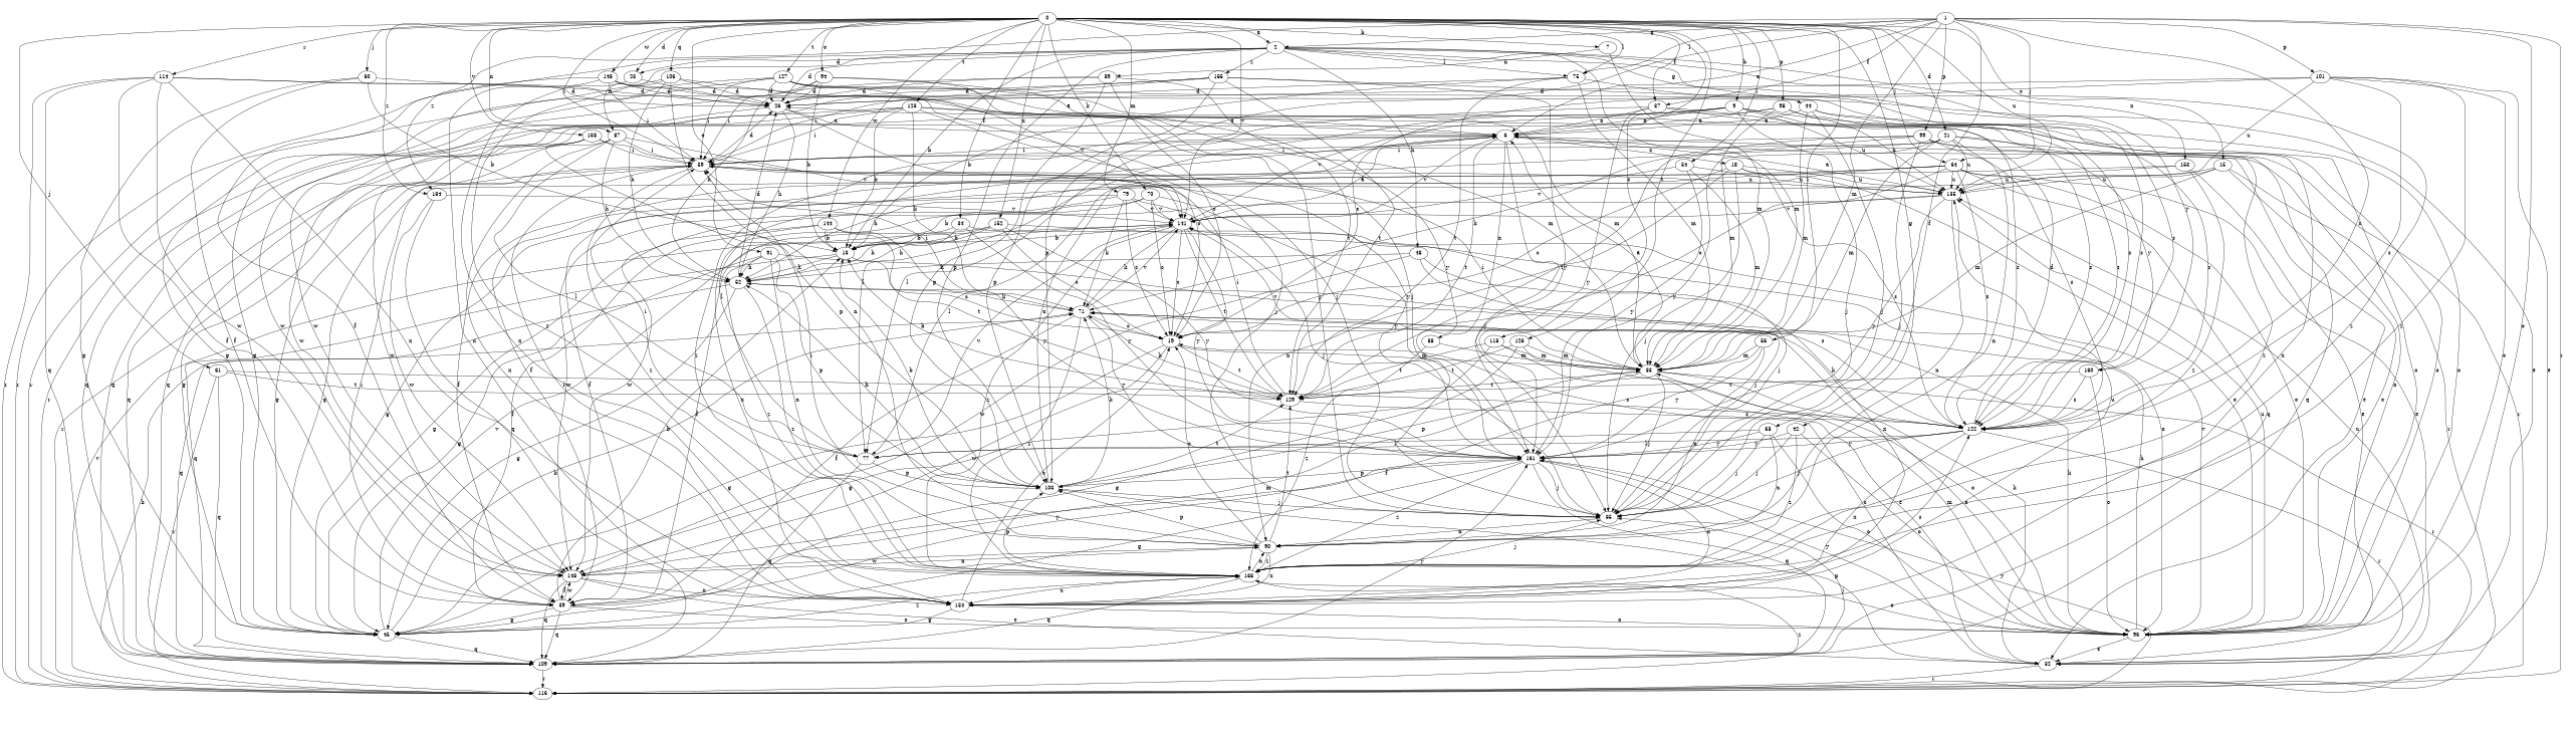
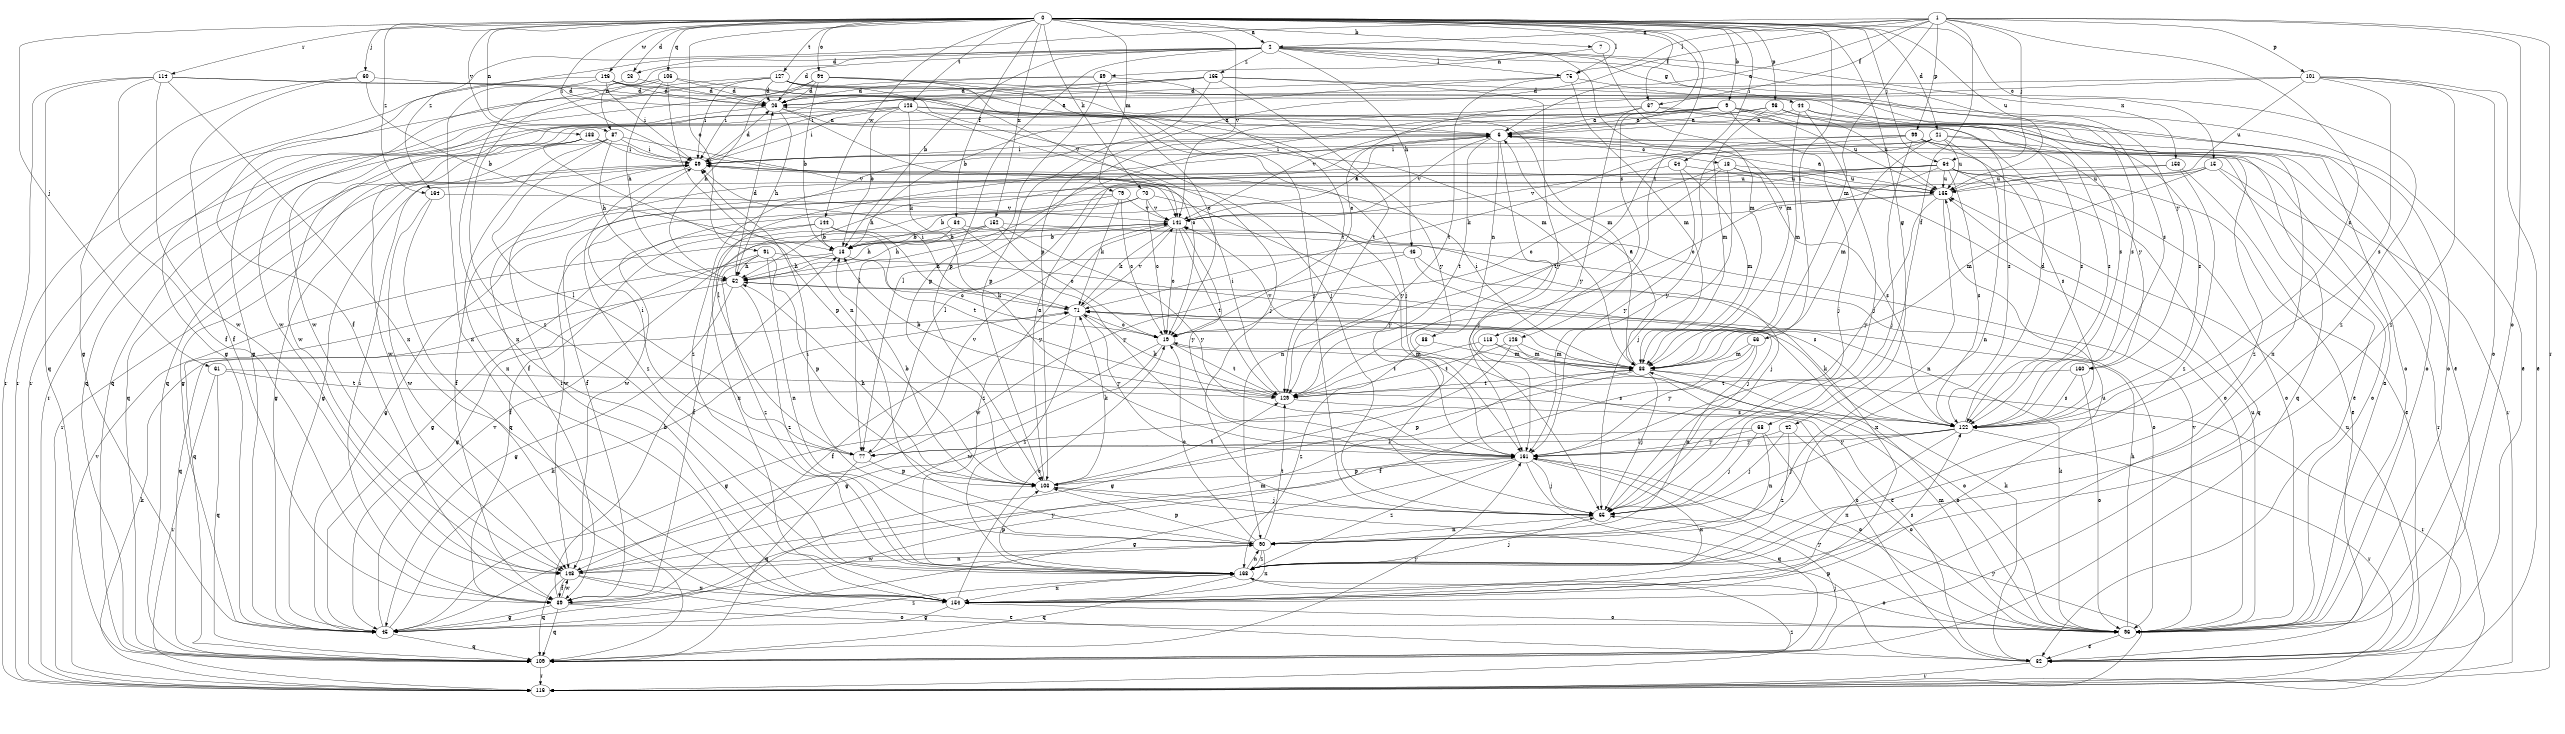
  strict digraph {
    0
    2
    7
    9
    15
    21
    23
    34
    37
    42
    54
    56
    59
    60
    61
    64
    70
    75
    79
    87
    91
    94
    98
    106
    114
    118
    123
    126
    127
    135
    138
    141
    144
    146
    152
    164
    83
    103
    122
    13
    26
    39
    44
    46
    153
    160
    165
    89
    6
    96
    65
    77
    148
    154
    116
    90
    161
    52
    168
    45
    129
    109
    32
    19
    71
    1
    n67 [label=68]
    99
    101
    18
    88
    0 -> 2 [label=a]
    0 -> 7 [label=b]
    0 -> 9 [label=b]
    0 -> 15 [label=c]
    0 -> 21 [label=d]
    0 -> 23 [label=d]
    0 -> 34 [label=f]
    0 -> 37 [label=f]
    0 -> 42 [label=g]
    0 -> 54 [label=i]
    0 -> 56 [label=i]
    0 -> 59 [label=i]
    0 -> 60 [label=j]
    0 -> 61 [label=j]
    0 -> 64 [label=j]
    0 -> 70 [label=k]
    0 -> 75 [label=l]
    0 -> 79 [label=m]
    0 -> 87 [label=n]
    0 -> 91 [label=o]
    0 -> 94 [label=o]
    0 -> 98 [label=p]
    0 -> 106 [label=q]
    0 -> 114 [label=r]
    0 -> 118 [label=s]
    0 -> 123 [label=t]
    0 -> 126 [label=t]
    0 -> 127 [label=t]
    0 -> 135 [label=u]
    0 -> 138 [label=v]
    0 -> 141 [label=v]
    0 -> 144 [label=w]
    0 -> 146 [label=w]
    0 -> 152 [label=x]
    0 -> 164 [label=z]
    2 -> 23 [label=d]
    2 -> 75 [label=l]
    2 -> 87 [label=n]
    2 -> 83 [label=m]
    2 -> 103 [label=p]
    2 -> 122 [label=s]
    2 -> 13 [label=b]
    2 -> 26 [label=d]
    2 -> 39 [label=f]
    2 -> 44 [label=g]
    2 -> 46 [label=h]
    2 -> 153 [label=x]
    2 -> 160 [label=y]
    2 -> 165 [label=z]
    7 -> 83 [label=m]
    7 -> 89 [label=n]
    9 -> 135 [label=u]
    9 -> 141 [label=v]
    9 -> 6 [label=a]
    9 -> 96 [label=o]
    9 -> 65 [label=j]
    9 -> 77 [label=l]
    9 -> 148 [label=w]
    9 -> 154 [label=x]
    15 -> 135 [label=u]
    15 -> 83 [label=m]
    15 -> 39 [label=f]
    15 -> 96 [label=o]
    15 -> 116 [label=r]
    21 -> 59 [label=i]
    21 -> 135 [label=u]
    21 -> 83 [label=m]
    21 -> 39 [label=f]
    21 -> 160 [label=y]
    21 -> 116 [label=r]
    21 -> 90 [label=n]
    21 -> 161 [label=y]
    23 -> 26 [label=d]
    23 -> 154 [label=x]
    34 -> 13 [label=b]
    34 -> 96 [label=o]
    34 -> 161 [label=y]
    34 -> 52 [label=h]
    37 -> 122 [label=s]
    37 -> 6 [label=a]
    37 -> 96 [label=o]
    37 -> 77 [label=l]
    37 -> 161 [label=y]
    42 -> 96 [label=o]
    42 -> 65 [label=j]
    42 -> 161 [label=y]
    42 -> 168 [label=z]
    54 -> 135 [label=u]
    54 -> 141 [label=v]
    54 -> 83 [label=m]
    54 -> 161 [label=y]
    56 -> 83 [label=m]
    56 -> 39 [label=f]
    56 -> 90 [label=n]
    56 -> 161 [label=y]
    59 -> 135 [label=u]
    59 -> 26 [label=d]
    59 -> 116 [label=r]
    59 -> 168 [label=z]
    59 -> 45 [label=g]
    60 -> 13 [label=b]
    60 -> 26 [label=d]
    60 -> 39 [label=f]
    60 -> 45 [label=g]
    61 -> 122 [label=s]
    61 -> 116 [label=r]
    61 -> 129 [label=t]
    61 -> 109 [label=q]
    64 -> 135 [label=u]
    64 -> 122 [label=s]
    64 -> 39 [label=f]
    64 -> 96 [label=o]
    64 -> 77 [label=l]
    64 -> 52 [label=h]
    64 -> 109 [label=q]
    64 -> 32 [label=e]
    64 -> 19 [label=c]
    70 -> 141 [label=v]
    70 -> 13 [label=b]
    70 -> 154 [label=x]
    70 -> 161 [label=y]
    70 -> 19 [label=c]
    75 -> 83 [label=m]
    75 -> 13 [label=b]
    75 -> 26 [label=d]
    75 -> 168 [label=z]
    75 -> 129 [label=t]
    79 -> 141 [label=v]
-   79 -> 65 [label=j]
    79 -> 148 [label=w]
    79 -> 45 [label=g]
    79 -> 19 [label=c]
    79 -> 71 [label=k]
    87 -> 59 [label=i]
    87 -> 141 [label=v]
    87 -> 77 [label=l]
    87 -> 148 [label=w]
    87 -> 154 [label=x]
    87 -> 52 [label=h]
    91 -> 103 [label=p]
    91 -> 122 [label=s]
    91 -> 90 [label=n]
    91 -> 52 [label=h]
    91 -> 168 [label=z]
    91 -> 45 [label=g]
    94 -> 59 [label=i]
    94 -> 13 [label=b]
    94 -> 26 [label=d]
    94 -> 65 [label=j]
    94 -> 161 [label=y]
    94 -> 52 [label=h]
+   94 -> 32 [label=e]
    98 -> 135 [label=u]
    98 -> 83 [label=m]
    98 -> 122 [label=s]
    98 -> 6 [label=a]
    98 -> 109 [label=q]
    106 -> 26 [label=d]
    106 -> 65 [label=j]
    106 -> 148 [label=w]
    106 -> 90 [label=n]
    106 -> 52 [label=h]
    106 -> 168 [label=z]
    114 -> 26 [label=d]
    114 -> 39 [label=f]
    114 -> 65 [label=j]
    114 -> 148 [label=w]
    114 -> 154 [label=x]
    114 -> 116 [label=r]
    114 -> 109 [label=q]
    118 -> 83 [label=m]
    118 -> 45 [label=g]
    118 -> 129 [label=t]
    118 -> 32 [label=e]
    123 -> 59 [label=i]
    123 -> 122 [label=s]
    123 -> 13 [label=b]
    123 -> 6 [label=a]
    123 -> 65 [label=j]
    123 -> 116 [label=r]
    123 -> 109 [label=q]
    123 -> 71 [label=k]
    126 -> 83 [label=m]
    126 -> 96 [label=o]
    126 -> 45 [label=g]
    126 -> 129 [label=t]
    127 -> 59 [label=i]
    127 -> 141 [label=v]
    127 -> 83 [label=m]
    127 -> 122 [label=s]
    127 -> 26 [label=d]
    127 -> 6 [label=a]
    127 -> 116 [label=r]
    127 -> 45 [label=g]
    135 -> 141 [label=v]
    135 -> 6 [label=a]
    135 -> 148 [label=w]
    135 -> 90 [label=n]
    135 -> 161 [label=y]
    138 -> 59 [label=i]
    138 -> 103 [label=p]
    138 -> 161 [label=y]
    138 -> 45 [label=g]
    138 -> 109 [label=q]
    141 -> 13 [label=b]
    141 -> 6 [label=a]
    141 -> 161 [label=y]
    141 -> 168 [label=z]
    141 -> 129 [label=t]
    141 -> 19 [label=c]
    141 -> 71 [label=k]
    144 -> 13 [label=b]
    144 -> 39 [label=f]
    144 -> 161 [label=y]
    144 -> 45 [label=g]
    144 -> 129 [label=t]
    146 -> 59 [label=i]
    146 -> 83 [label=m]
    146 -> 26 [label=d]
    146 -> 154 [label=x]
    146 -> 116 [label=r]
    146 -> 32 [label=e]
    152 -> 13 [label=b]
    152 -> 39 [label=f]
    152 -> 65 [label=j]
    152 -> 161 [label=y]
    152 -> 52 [label=h]
    152 -> 19 [label=c]
    164 -> 141 [label=v]
    164 -> 148 [label=w]
    164 -> 109 [label=q]
    83 -> 59 [label=i]
    83 -> 141 [label=v]
    83 -> 103 [label=p]
    83 -> 6 [label=a]
    83 -> 96 [label=o]
    83 -> 65 [label=j]
    83 -> 116 [label=r]
    83 -> 129 [label=t]
    103 -> 13 [label=b]
    103 -> 6 [label=a]
    103 -> 65 [label=j]
    103 -> 52 [label=h]
    103 -> 129 [label=t]
    103 -> 71 [label=k]
    122 -> 26 [label=d]
    122 -> 65 [label=j]
    122 -> 77 [label=l]
    122 -> 154 [label=x]
    122 -> 116 [label=r]
    122 -> 161 [label=y]
    122 -> 71 [label=k]
    13 -> 52 [label=h]
    13 -> 109 [label=q]
    13 -> 19 [label=c]
    26 -> 6 [label=a]
    26 -> 52 [label=h]
    26 -> 109 [label=q]
    26 -> 19 [label=c]
    39 -> 59 [label=i]
    39 -> 83 [label=m]
    39 -> 13 [label=b]
    39 -> 96 [label=o]
    39 -> 148 [label=w]
    39 -> 45 [label=g]
    39 -> 109 [label=q]
    44 -> 83 [label=m]
    44 -> 122 [label=s]
    44 -> 6 [label=a]
    44 -> 96 [label=o]
    44 -> 65 [label=j]
    46 -> 65 [label=j]
    46 -> 148 [label=w]
    46 -> 154 [label=x]
    46 -> 52 [label=h]
    153 -> 135 [label=u]
    153 -> 168 [label=z]
    153 -> 45 [label=g]
    153 -> 32 [label=e]
    160 -> 122 [label=s]
    160 -> 96 [label=o]
    160 -> 129 [label=t]
    165 -> 59 [label=i]
    165 -> 103 [label=p]
    165 -> 122 [label=s]
    165 -> 26 [label=d]
    165 -> 148 [label=w]
    165 -> 161 [label=y]
    165 -> 129 [label=t]
    89 -> 103 [label=p]
    89 -> 26 [label=d]
    89 -> 45 [label=g]
    89 -> 129 [label=t]
    89 -> 19 [label=c]
    6 -> 59 [label=i]
    6 -> 141 [label=v]
    6 -> 65 [label=j]
    6 -> 77 [label=l]
    6 -> 168 [label=z]
    6 -> 129 [label=t]
    6 -> 32 [label=e]
    6 -> 18 [label=c]
    6 -> 88 [label=n]
    96 -> 135 [label=u]
    96 -> 141 [label=v]
    96 -> 83 [label=m]
    96 -> 6 [label=a]
    96 -> 161 [label=y]
    96 -> 52 [label=h]
    96 -> 32 [label=e]
    96 -> 71 [label=k]
    65 -> 90 [label=n]
    77 -> 59 [label=i]
    77 -> 141 [label=v]
    77 -> 103 [label=p]
    77 -> 109 [label=q]
    148 -> 39 [label=f]
    148 -> 154 [label=x]
    148 -> 90 [label=n]
    148 -> 161 [label=y]
    148 -> 109 [label=q]
    148 -> 32 [label=e]
    154 -> 59 [label=i]
    154 -> 135 [label=u]
    154 -> 122 [label=s]
    154 -> 96 [label=o]
    154 -> 45 [label=g]
    154 -> 19 [label=c]
    116 -> 141 [label=v]
    116 -> 161 [label=y]
    116 -> 168 [label=z]
    116 -> 71 [label=k]
    90 -> 59 [label=i]
    90 -> 103 [label=p]
    90 -> 148 [label=w]
    90 -> 154 [label=x]
    90 -> 168 [label=z]
    90 -> 129 [label=t]
    90 -> 19 [label=c]
    161 -> 103 [label=p]
    161 -> 65 [label=j]
    161 -> 154 [label=x]
    161 -> 168 [label=z]
    161 -> 45 [label=g]
    161 -> 109 [label=q]
    52 -> 26 [label=d]
    52 -> 168 [label=z]
    52 -> 45 [label=g]
    52 -> 109 [label=q]
    52 -> 71 [label=k]
    168 -> 103 [label=p]
    168 -> 96 [label=o]
    168 -> 65 [label=j]
    168 -> 154 [label=x]
    168 -> 90 [label=n]
    168 -> 109 [label=q]
    45 -> 141 [label=v]
    45 -> 168 [label=z]
    45 -> 109 [label=q]
    45 -> 71 [label=k]
    129 -> 59 [label=i]
    129 -> 122 [label=s]
    129 -> 13 [label=b]
    129 -> 71 [label=k]
    109 -> 65 [label=j]
    109 -> 116 [label=r]
    109 -> 161 [label=y]
    32 -> 135 [label=u]
    32 -> 103 [label=p]
    32 -> 116 [label=r]
    32 -> 19 [label=c]
    32 -> 71 [label=k]
    19 -> 83 [label=m]
    19 -> 148 [label=w]
    19 -> 45 [label=g]
    19 -> 129 [label=t]
    71 -> 59 [label=i]
    71 -> 141 [label=v]
    71 -> 39 [label=f]
    71 -> 161 [label=y]
    71 -> 168 [label=z]
    71 -> 19 [label=c]
    1 -> 2 [label=a]
    1 -> 37 [label=f]
    1 -> 64 [label=j]
    1 -> 75 [label=l]
    1 -> 164 [label=z]
    1 -> 83 [label=m]
    1 -> 103 [label=p]
    1 -> 122 [label=s]
    1 -> 6 [label=a]
    1 -> 96 [label=o]
    1 -> 116 [label=r]
    1 -> n67 [label=f]
    1 -> 99 [label=p]
    1 -> 101 [label=p]
    n67 -> 96 [label=o]
    n67 -> 65 [label=j]
    n67 -> 77 [label=l]
    n67 -> 90 [label=n]
    n67 -> 161 [label=y]
    99 -> 59 [label=i]
    99 -> 122 [label=s]
    99 -> 65 [label=j]
    99 -> 168 [label=z]
    99 -> 129 [label=t]
    99 -> 109 [label=q]
    99 -> 71 [label=k]
    101 -> 135 [label=u]
    101 -> 122 [label=s]
    101 -> 26 [label=d]
    101 -> 96 [label=o]
    101 -> 168 [label=z]
    101 -> 32 [label=e]
    101 -> 19 [label=c]
    18 -> 135 [label=u]
    18 -> 122 [label=s]
    18 -> 96 [label=o]
    18 -> 65 [label=j]
    18 -> 90 [label=n]
    18 -> 19 [label=c]
    88 -> 83 [label=m]
    88 -> 168 [label=z]
  }
